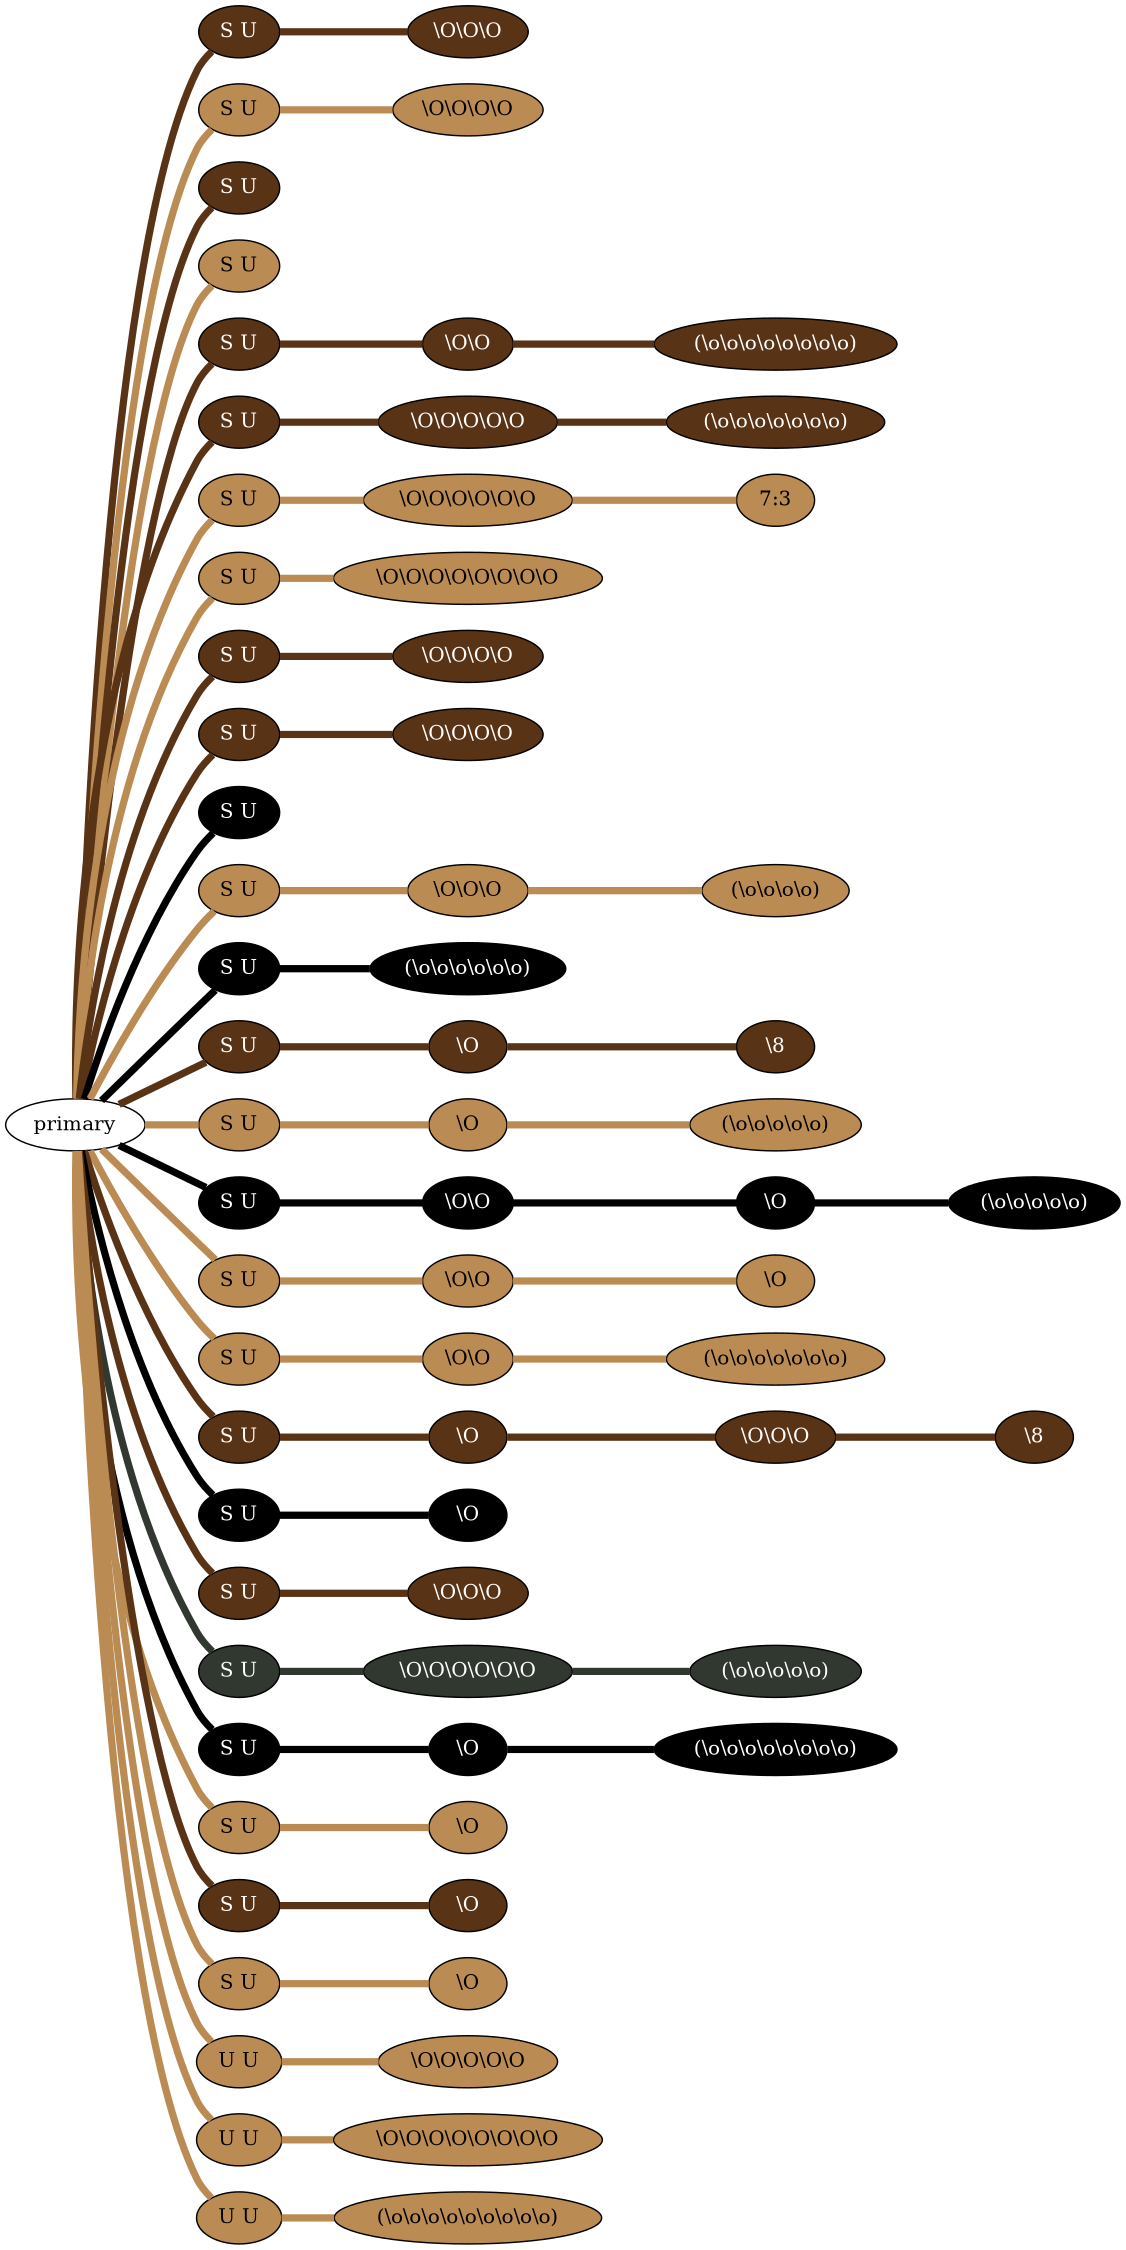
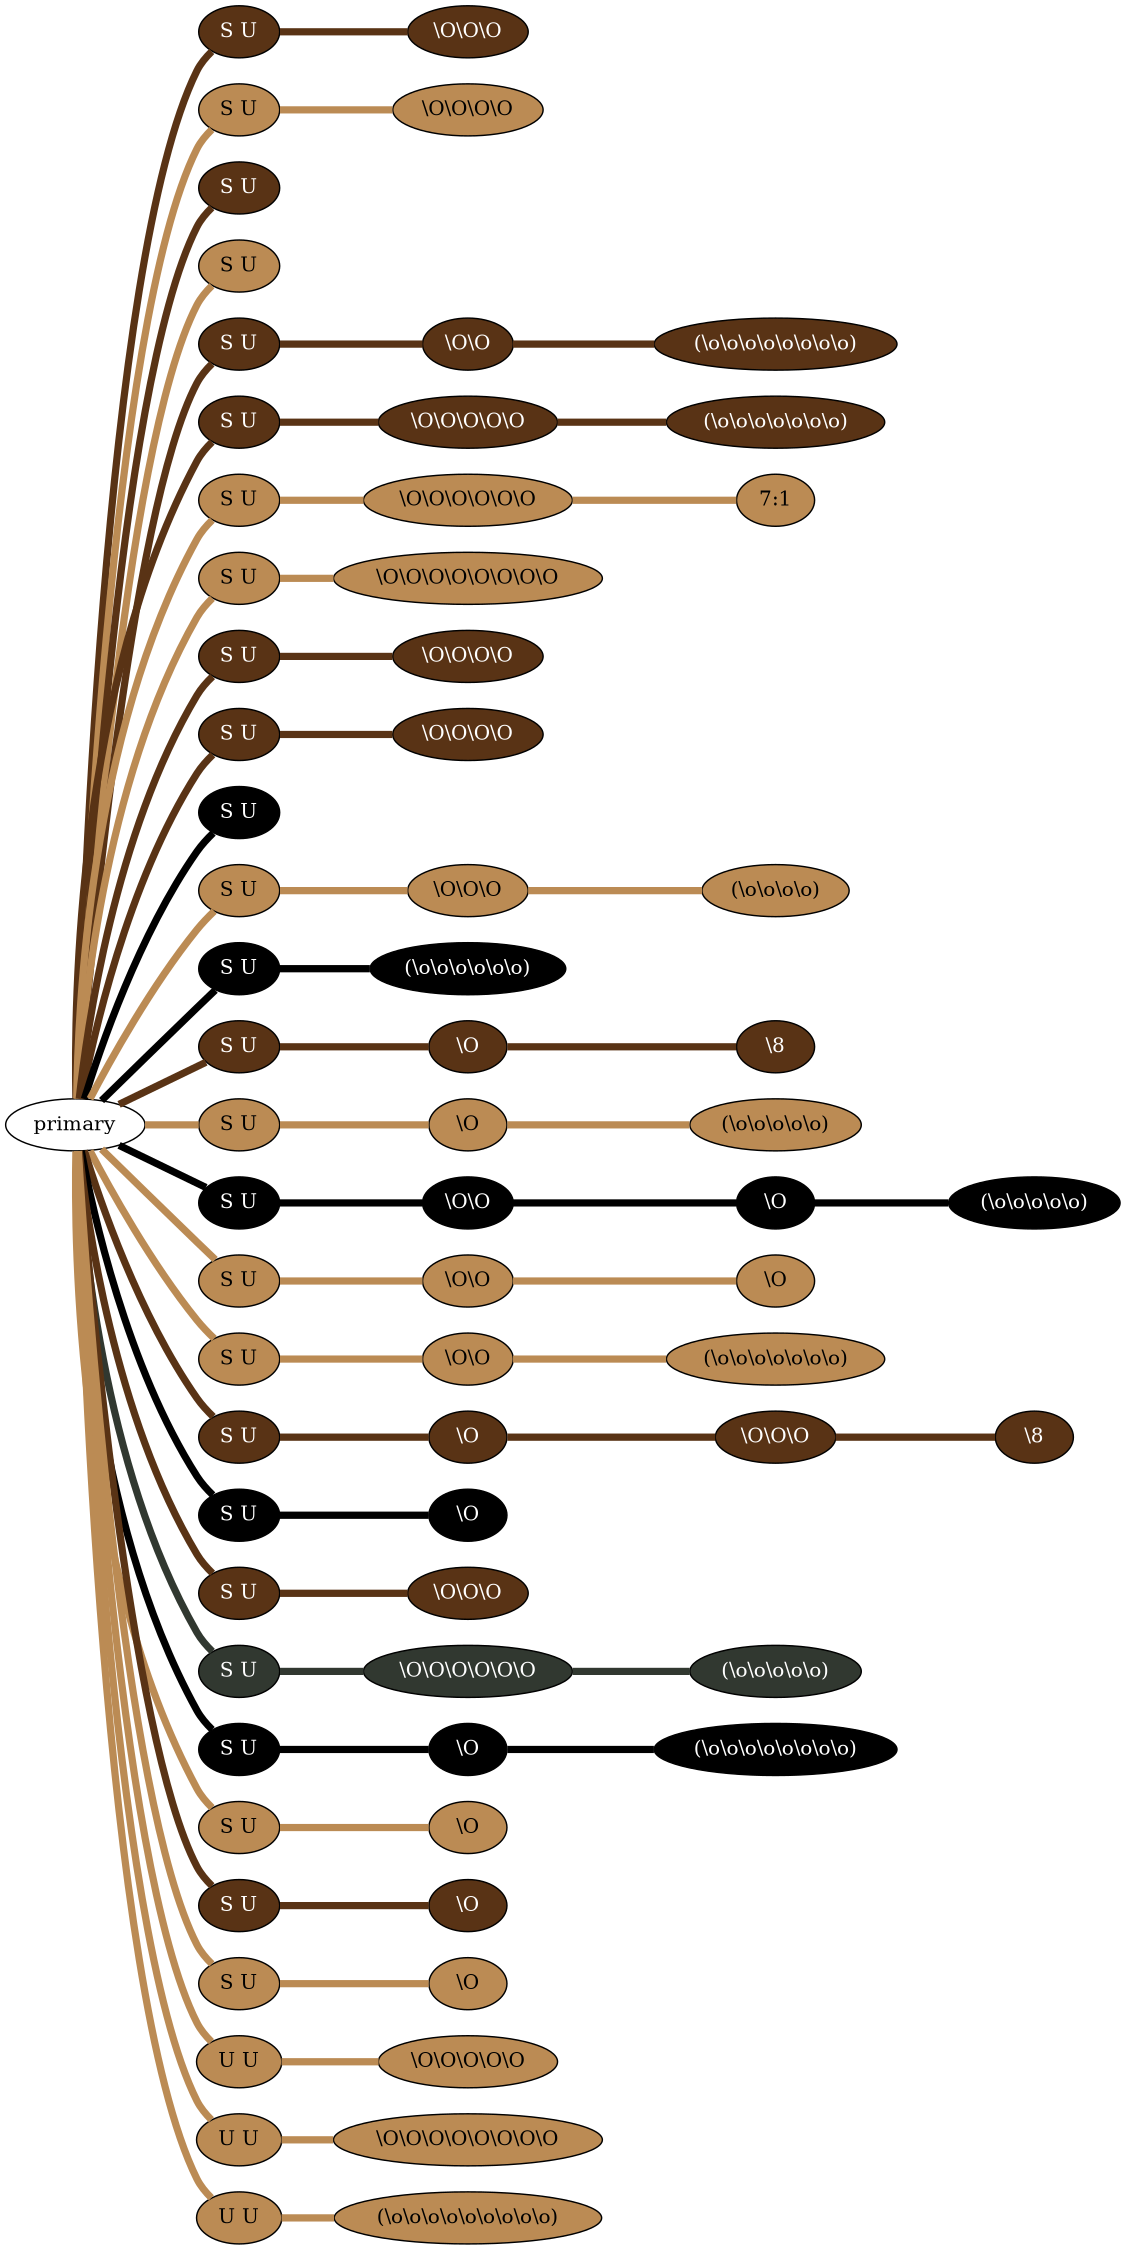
  graph {
    rankdir=LR
    node [fillcolor="#BB8B54" fontcolor="#ffffff" qtype=knot_node style=filled knot_spin=Z]
    edge [color="#BB8B54" penwidth=5 qtype=knot_link]
    n1 [fillcolor="#593315" label="S U" pendant_attach=U pendant_colors="#593315" pendant_length=95.0 pendant_ply=S qtype=pendant_node knot_spin=""]
    n2 [fillcolor="#593315" knot_position=24.0 knot_type=S knot_value=3 label="\\O\\O\\O"]
    primary [fillcolor="" fontcolor="" qtype="" style="" knot_spin=""]
    n4 [fontcolor="#000000" label="S U" pendant_attach=U pendant_colors="#BB8B54" pendant_length=84.5 pendant_ply=S qtype=pendant_node knot_spin=""]
    n5 [fillcolor="#593315" label="S U" pendant_attach=U pendant_colors="#593315" pendant_length=83.5 pendant_ply=S qtype=pendant_node knot_spin=""]
    n6 [fontcolor="#000000" label="S U" pendant_attach=U pendant_colors="#BB8B54" pendant_length=77.0 pendant_ply=S qtype=pendant_node knot_spin=""]
    n7 [fillcolor="#593315" label="S U" pendant_attach=U pendant_colors="#593315" pendant_length=57.5 pendant_ply=S qtype=pendant_node knot_spin=""]
    n8 [fillcolor="#593315" label="S U" pendant_attach=U pendant_colors="#593315" pendant_length=44.0 pendant_ply=S qtype=pendant_node knot_spin=""]
    n9 [fontcolor="#000000" label="S U" pendant_attach=U pendant_colors="#BB8B54" pendant_length=63.0 pendant_ply=S qtype=pendant_node knot_spin=""]
    n10 [fontcolor="#000000" label="S U" pendant_attach=U pendant_colors="#BB8B54" pendant_length=60.5 pendant_ply=S qtype=pendant_node knot_spin=""]
    n11 [fillcolor="#593315" label="S U" pendant_attach=U pendant_colors="#593315" pendant_length=66.0 pendant_ply=S qtype=pendant_node knot_spin=""]
    n12 [fillcolor="#593315" label="S U" pendant_attach=U pendant_colors="#593315" pendant_length=76.0 pendant_ply=S qtype=pendant_node knot_spin=""]
    n13 [fillcolor="#000000" label="S U" pendant_attach=U pendant_colors="#000000" pendant_length=87.5 pendant_ply=S qtype=pendant_node knot_spin=""]
    n14 [fontcolor="#000000" label="S U" pendant_attach=U pendant_colors="#BB8B54" pendant_length=73.0 pendant_ply=S qtype=pendant_node knot_spin=""]
    n15 [fillcolor="#000000" label="S U" pendant_attach=U pendant_colors="#000000" pendant_length=61.5 pendant_ply=S qtype=pendant_node knot_spin=""]
    n16 [fillcolor="#593315" label="S U" pendant_attach=U pendant_colors="#593315" pendant_length=54.0 pendant_ply=S qtype=pendant_node knot_spin=""]
    n17 [fontcolor="#000000" label="S U" pendant_attach=U pendant_colors="#BB8B54" pendant_length=63.0 pendant_ply=S qtype=pendant_node knot_spin=""]
    n18 [fillcolor="#000000" label="S U" pendant_attach=U pendant_colors="#000000" pendant_length=67.0 pendant_ply=S qtype=pendant_node knot_spin=""]
    n19 [fontcolor="#000000" label="S U" pendant_attach=U pendant_colors="#BB8B54" pendant_length=72.5 pendant_ply=S qtype=pendant_node knot_spin=""]
    n20 [fontcolor="#000000" label="S U" pendant_attach=U pendant_colors="#BB8B54" pendant_length=62.5 pendant_ply=S qtype=pendant_node knot_spin=""]
    n21 [fillcolor="#593315" label="S U" pendant_attach=U pendant_colors="#593315" pendant_length=65.5 pendant_ply=S qtype=pendant_node knot_spin=""]
    n22 [fillcolor="#000000" label="S U" pendant_attach=U pendant_colors="#000000" pendant_length=26.5 pendant_ply=S qtype=pendant_node knot_spin=""]
    n23 [fillcolor="#593315" label="S U" pendant_attach=U pendant_colors="#593315" pendant_length=71.0 pendant_ply=S qtype=pendant_node knot_spin=""]
    n24 [fillcolor="#313830" label="S U" pendant_attach=U pendant_colors="#313830" pendant_length=56.5 pendant_ply=S qtype=pendant_node knot_spin=""]
    n25 [fillcolor="#000000" label="S U" pendant_attach=U pendant_colors="#000000" pendant_length=55.0 pendant_ply=S qtype=pendant_node knot_spin=""]
    n26 [fontcolor="#000000" label="S U" pendant_attach=U pendant_colors="#BB8B54" pendant_length=77.5 pendant_ply=S qtype=pendant_node knot_spin=""]
    n27 [fillcolor="#593315" label="S U" pendant_attach=U pendant_colors="#593315" pendant_length=79.0 pendant_ply=S qtype=pendant_node knot_spin=""]
    n28 [fontcolor="#000000" label="S U" pendant_attach=U pendant_colors="#BB8B54" pendant_length=72.0 pendant_ply=S qtype=pendant_node knot_spin=""]
    n29 [fontcolor="#000000" label="U U" pendant_attach=U pendant_colors="#BB8B54" pendant_length=0.0 pendant_ply=U qtype=pendant_node knot_spin=""]
    n30 [fontcolor="#000000" label="U U" pendant_attach=U pendant_colors="#BB8B54" pendant_length=0.0 pendant_ply=U qtype=pendant_node knot_spin=""]
    n31 [fontcolor="#000000" label="U U" pendant_attach=U pendant_colors="#BB8B54" pendant_length=0.0 pendant_ply=U qtype=pendant_node knot_spin=""]
    n32 [fontcolor="#000000" knot_position=21.0 knot_type=S knot_value=4 label="\\O\\O\\O\\O"]
    n33 [fillcolor="#593315" knot_position=21.0 knot_type=S knot_value=2 label="\\O\\O"]
    n34 [fillcolor="#593315" knot_position=42.0 knot_type=L knot_value=8 label="(\\o\\o\\o\\o\\o\\o\\o\\o)"]
    n35 [fillcolor="#593315" knot_position=22.0 knot_type=S knot_value=5 label="\\O\\O\\O\\O\\O"]
    n36 [fillcolor="#593315" knot_position=40.0 knot_type=L knot_value=7 label="(\\o\\o\\o\\o\\o\\o\\o)"]
    n37 [fontcolor="#000000" knot_position=24.0 knot_type=S knot_value=6 label="\\O\\O\\O\\O\\O\\O"]
-   "7:1" [fontcolor="#000000" knot_position=0 knot_spin=U knot_type="URNS?L" knot_value=1 label="7:3"]
+   "7:1" [fontcolor="#000000" knot_position=0 knot_spin=U knot_type="URNS?L" knot_value=1]
    n39 [fontcolor="#000000" knot_position=17.5 knot_type=S knot_value=8 label="\\O\\O\\O\\O\\O\\O\\O\\O"]
    n40 [fillcolor="#593315" knot_position=26.0 knot_type=S knot_value=4 label="\\O\\O\\O\\O"]
    n41 [fillcolor="#593315" knot_position=26.0 knot_type=S knot_value=4 label="\\O\\O\\O\\O"]
    n42 [fontcolor="#000000" knot_position=31.0 knot_type=S knot_value=3 label="\\O\\O\\O"]
    n43 [fontcolor="#000000" knot_position=52.0 knot_type=L knot_value=4 label="(\\o\\o\\o\\o)"]
    n44 [fillcolor="#000000" knot_position=32.0 knot_type=L knot_value=6 label="(\\o\\o\\o\\o\\o\\o)"]
    n45 [fillcolor="#593315" knot_position=15.0 knot_type=S knot_value=1 label="\\O"]
    n46 [fillcolor="#593315" knot_position=46.0 knot_type=E knot_value=1 label="\\8"]
    n47 [fontcolor="#000000" knot_position=15.5 knot_type=S knot_value=1 label="\\O"]
    n48 [fontcolor="#000000" knot_position=50.5 knot_type=L knot_value=5 label="(\\o\\o\\o\\o\\o)"]
    n49 [fillcolor="#000000" knot_position=15.5 knot_type=S knot_value=2 label="\\O\\O"]
    n50 [fillcolor="#000000" knot_position=30.5 knot_type=S knot_value=1 label="\\O"]
    n51 [fillcolor="#000000" knot_position=52.5 knot_type=L knot_value=5 label="(\\o\\o\\o\\o\\o)"]
    n52 [fontcolor="#000000" knot_position=18.0 knot_type=S knot_value=2 label="\\O\\O"]
    n53 [fontcolor="#000000" knot_position=36.0 knot_type=S knot_value=1 label="\\O"]
    n54 [fontcolor="#000000" knot_position=12.5 knot_type=S knot_value=2 label="\\O\\O"]
    n55 [fontcolor="#000000" knot_position=40.5 knot_type=L knot_value=7 label="(\\o\\o\\o\\o\\o\\o\\o)"]
    n56 [fillcolor="#593315" knot_position=12.0 knot_type=S knot_value=1 label="\\O"]
    n57 [fillcolor="#593315" knot_position=33.5 knot_type=S knot_value=3 label="\\O\\O\\O"]
    n58 [fillcolor="#593315" knot_position=52.0 knot_type=E knot_value=1 label="\\8"]
    n59 [fillcolor="#000000" knot_position=11.0 knot_type=S knot_value=1 label="\\O"]
    n60 [fillcolor="#593315" knot_position=27.5 knot_type=S knot_value=3 label="\\O\\O\\O"]
    n61 [fillcolor="#313830" knot_position=30.0 knot_type=S knot_value=6 label="\\O\\O\\O\\O\\O\\O"]
    n62 [fillcolor="#313830" knot_position=47.5 knot_type=L knot_value=5 label="(\\o\\o\\o\\o\\o)"]
    n63 [fillcolor="#000000" knot_position=22.5 knot_type=S knot_value=1 label="\\O"]
    n64 [fillcolor="#000000" knot_position=35.5 knot_type=L knot_value=8 label="(\\o\\o\\o\\o\\o\\o\\o\\o)"]
    n65 [fontcolor="#000000" knot_position=24.5 knot_type=S knot_value=1 label="\\O"]
    n66 [fillcolor="#593315" knot_position=25.5 knot_type=S knot_value=1 label="\\O"]
    n67 [fontcolor="#000000" knot_position=23.0 knot_type=S knot_value=1 label="\\O"]
    n68 [fontcolor="#000000" knot_position=0.0 knot_type=S knot_value=5 label="\\O\\O\\O\\O\\O"]
    n69 [fontcolor="#000000" knot_position=0.0 knot_type=S knot_value=8 label="\\O\\O\\O\\O\\O\\O\\O\\O"]
    n70 [fontcolor="#000000" knot_position=0.0 knot_type=L knot_value=9 label="(\\o\\o\\o\\o\\o\\o\\o\\o\\o)"]
    n1 -- n2 [color="#593315"]
    primary -- n1 [color="#593315" qtype=pendant_link]
    primary -- n4 [qtype=pendant_link]
    primary -- n5 [color="#593315" qtype=pendant_link]
    primary -- n6 [qtype=pendant_link]
    primary -- n7 [color="#593315" qtype=pendant_link]
    primary -- n8 [color="#593315" qtype=pendant_link]
    primary -- n9 [qtype=pendant_link]
    primary -- n10 [qtype=pendant_link]
    primary -- n11 [color="#593315" qtype=pendant_link]
    primary -- n12 [color="#593315" qtype=pendant_link]
    primary -- n13 [color="#000000" qtype=pendant_link]
    primary -- n14 [qtype=pendant_link]
    primary -- n15 [color="#000000" qtype=pendant_link]
    primary -- n16 [color="#593315" qtype=pendant_link]
    primary -- n17 [qtype=pendant_link]
    primary -- n18 [color="#000000" qtype=pendant_link]
    primary -- n19 [qtype=pendant_link]
    primary -- n20 [qtype=pendant_link]
    primary -- n21 [color="#593315" qtype=pendant_link]
    primary -- n22 [color="#000000" qtype=pendant_link]
    primary -- n23 [color="#593315" qtype=pendant_link]
    primary -- n24 [color="#313830" qtype=pendant_link]
    primary -- n25 [color="#000000" qtype=pendant_link]
    primary -- n26 [qtype=pendant_link]
    primary -- n27 [color="#593315" qtype=pendant_link]
    primary -- n28 [qtype=pendant_link]
    primary -- n29 [qtype=pendant_link]
    primary -- n30 [qtype=pendant_link]
    primary -- n31 [qtype=pendant_link]
    n4 -- n32
    n7 -- n33 [color="#593315"]
    n8 -- n35 [color="#593315"]
    n9 -- n37
    n10 -- n39
    n11 -- n40 [color="#593315"]
    n12 -- n41 [color="#593315"]
    n14 -- n42
    n15 -- n44 [color="#000000"]
    n16 -- n45 [color="#593315"]
    n17 -- n47
    n18 -- n49 [color="#000000"]
    n19 -- n52
    n20 -- n54
    n21 -- n56 [color="#593315"]
    n22 -- n59 [color="#000000"]
    n23 -- n60 [color="#593315"]
    n24 -- n61 [color="#313830"]
    n25 -- n63 [color="#000000"]
    n26 -- n65
    n27 -- n66 [color="#593315"]
    n28 -- n67
    n29 -- n68
    n30 -- n69
    n31 -- n70
    n33 -- n34 [color="#593315"]
    n35 -- n36 [color="#593315"]
    n37 -- "7:1"
    n42 -- n43
    n45 -- n46 [color="#593315"]
    n47 -- n48
    n49 -- n50 [color="#000000"]
    n50 -- n51 [color="#000000"]
    n52 -- n53
    n54 -- n55
    n56 -- n57 [color="#593315"]
    n57 -- n58 [color="#593315"]
    n61 -- n62 [color="#313830"]
    n63 -- n64 [color="#000000"]
  }
